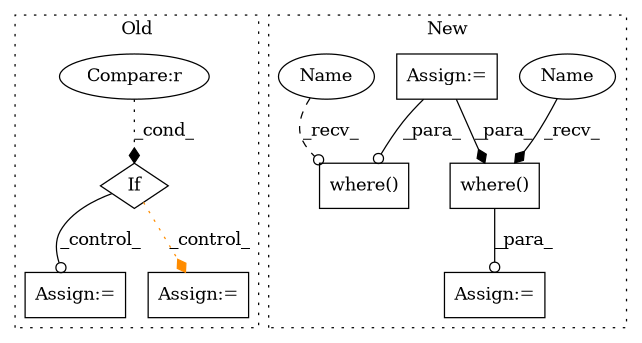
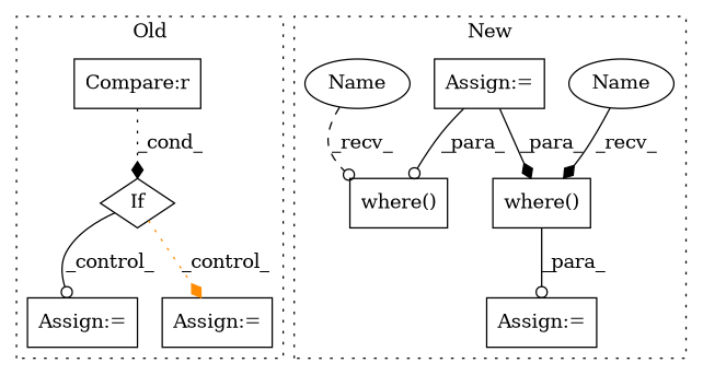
  digraph {
    node [a=68 l=3 shape=box]
    edge [color=black style=solid arrowhead=odot]
    n1 [a=96 label=If s=26213 shape=diamond]
-   n2 [a=40 l=7 label="Compare:r" s=26216 shape=ellipse]
+   n2 [a=40 l=7 label="Compare:r" s=26216]
    n3 [label="Assign:=" s=26418]
    n4 [label="Assign:=" s=26371]
    n5 [a=75 l="29,14" label="where()" s="25982,26102"]
    n6 [label="Assign:=" s=25979]
    n7 [label="Assign:=" s=25605]
    n8 [a=75 l="12,1" label="where()" s="26143,26200"]
    n9 [a=87 l=5 label=Name s=25982 shape=ellipse]
    n10 [a=87 l=5 label=Name s=26143 shape=ellipse]
    subgraph cluster_1 {
      label=Old
      style=dotted
      n1
      n2
      n3
      n4
    }
    subgraph cluster_2 {
      label=New
      style=dotted
      n5
      n6
      n7
      n8
      n9
      n10
    }
    n1 -> n3 [label=_control_]
    n1 -> n4 [label=_control_ color=darkorange style=dotted arrowhead=diamond]
    n2 -> n1 [label=_cond_ style=dotted arrowhead=diamond]
    n5 -> n6 [label=_para_]
    n7 -> n5 [label=_para_ arrowhead=diamond]
    n7 -> n8 [label=_para_]
    n9 -> n5 [label=_recv_ arrowhead=diamond]
    n10 -> n8 [label=_recv_ style=dashed]
  }
